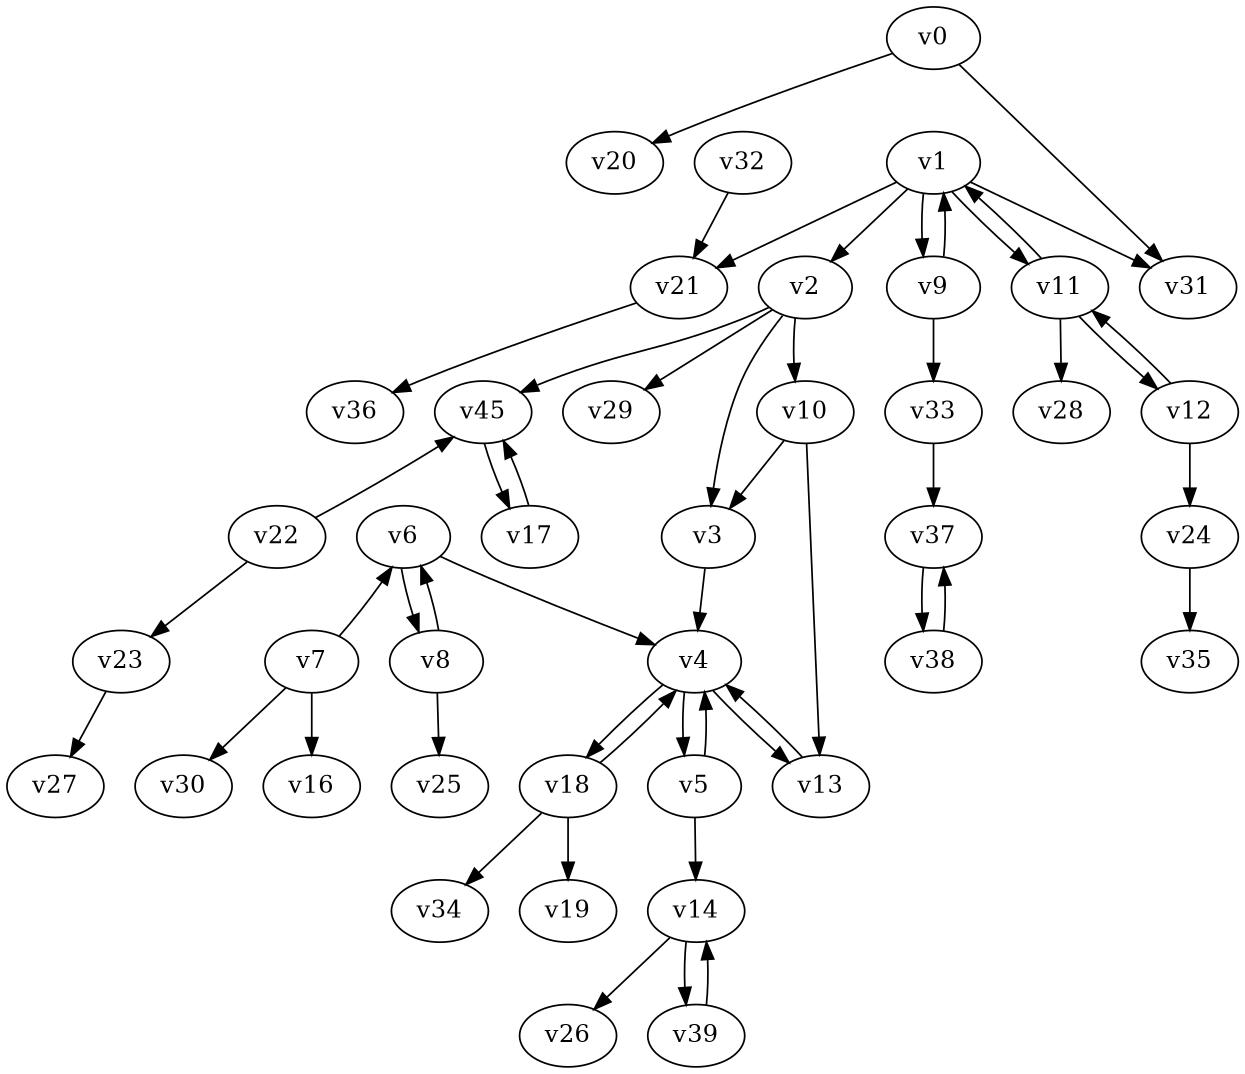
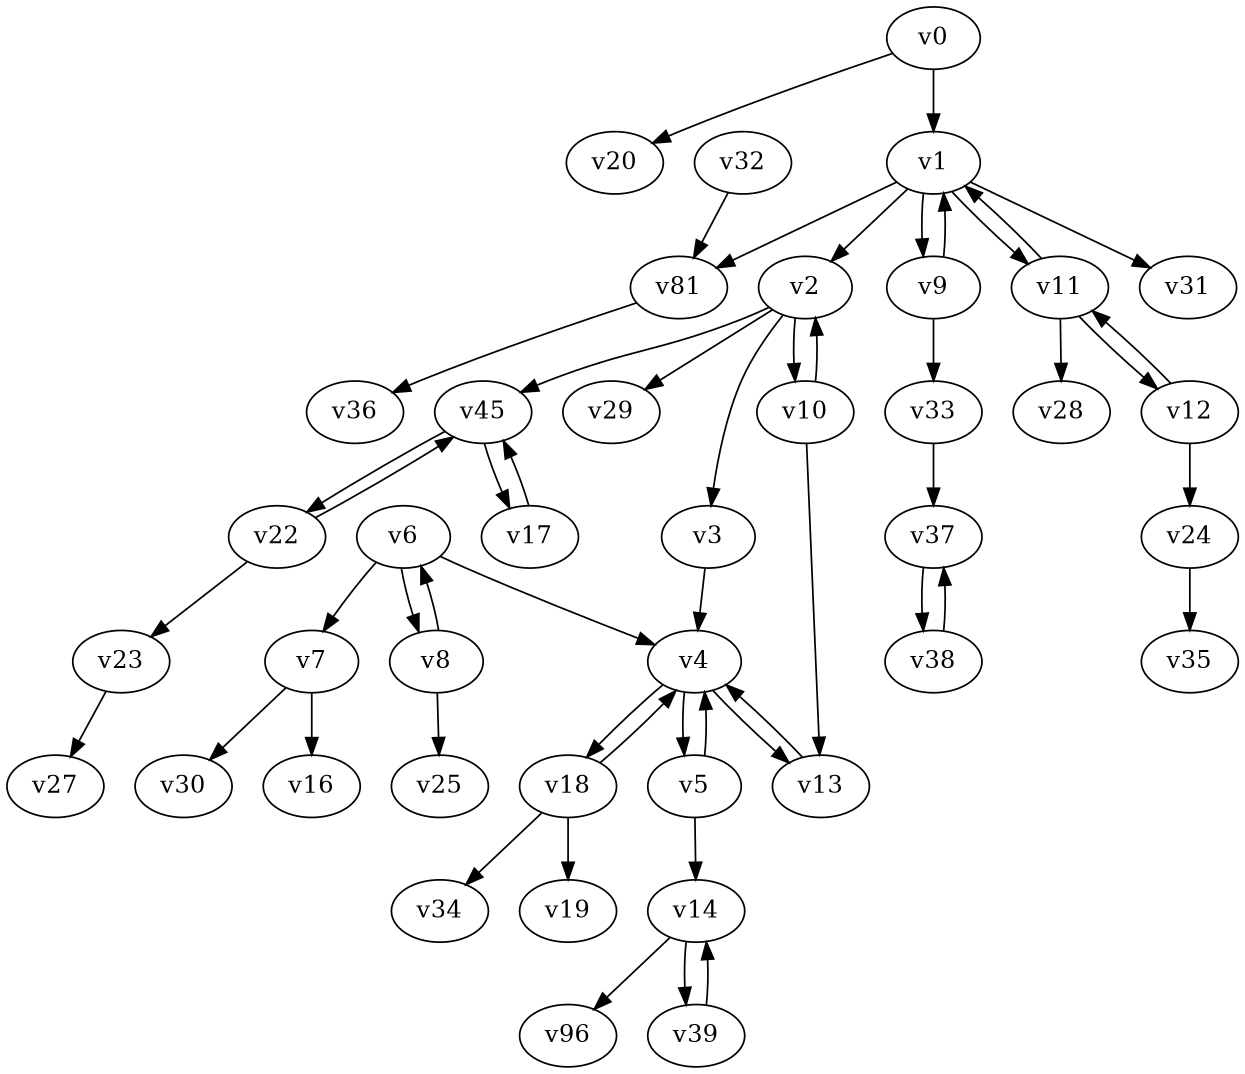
  digraph {
    node [player=0 weight=12]
    v0 [weight=9]
    v1 [player=1 weight=1]
    v20
    v2 [weight=13]
    v9 [player=1 weight=10]
    v11 [player=1 weight=6]
-   v21 [player=1]
+   v21 [player=1 label=v81]
    v31 [player=1 weight=11]
    v3 [player=1 weight=2]
    v10 [weight=8]
    n11 [label=v45 player=1 weight=-1]
    v29 [player=1 weight=10]
    v33 [player=1 weight=4]
    v12 [weight=4]
    v28 [weight=-1]
    v36 [weight=8]
    v4 [weight=17]
    v13 [player=1 weight=2]
    v17 [player=1 weight=10]
    v22
    v5 [player=1 weight=9]
    v18 [weight=3]
    v14 [weight=7]
    v6 [weight=7]
    v7 [player=1 weight=11]
    v8 [weight=1]
    v19 [player=1 weight=7]
    v34 [weight=14]
-   v26
+   v26 [label=v96]
    v39 [player=1 weight=-1]
    v16 [weight=11]
    v30 [weight=-1]
    v25 [player=1 weight=3]
    v37 [player=1 weight=14]
    v24 [weight=18]
    v35 [player=1 weight=9]
    v23 [player=1 weight=4]
    v32
    v27 [player=1 weight=-1]
    v38 [weight=15]
-   v0 -> v31
+   v0 -> v1
    v0 -> v20
    v1 -> v2
    v1 -> v9
    v1 -> v11
    v1 -> v21
    v1 -> v31
    v2 -> v3
    v2 -> v10
    v2 -> n11
    v2 -> v29
    v9 -> v1
    v9 -> v33
    v11 -> v1
    v11 -> v12
    v11 -> v28
    v21 -> v36
    v3 -> v4
-   v10 -> v3
+   v10 -> v2
    v10 -> v13
    n11 -> v17
+   n11 -> v22
    v33 -> v37
    v12 -> v11
    v12 -> v24
    v4 -> v13
    v4 -> v5
    v4 -> v18
    v13 -> v4
    v17 -> n11
    v22 -> n11
    v22 -> v23
    v5 -> v4
    v5 -> v14
    v18 -> v4
    v18 -> v19
    v18 -> v34
    v14 -> v26
    v14 -> v39
    v6 -> v4
-   v7 -> v6
+   v6 -> v7
    v6 -> v8
    v7 -> v16
    v7 -> v30
    v8 -> v6
    v8 -> v25
    v39 -> v14
    v37 -> v38
    v24 -> v35
    v23 -> v27
    v32 -> v21
    v38 -> v37
  }
